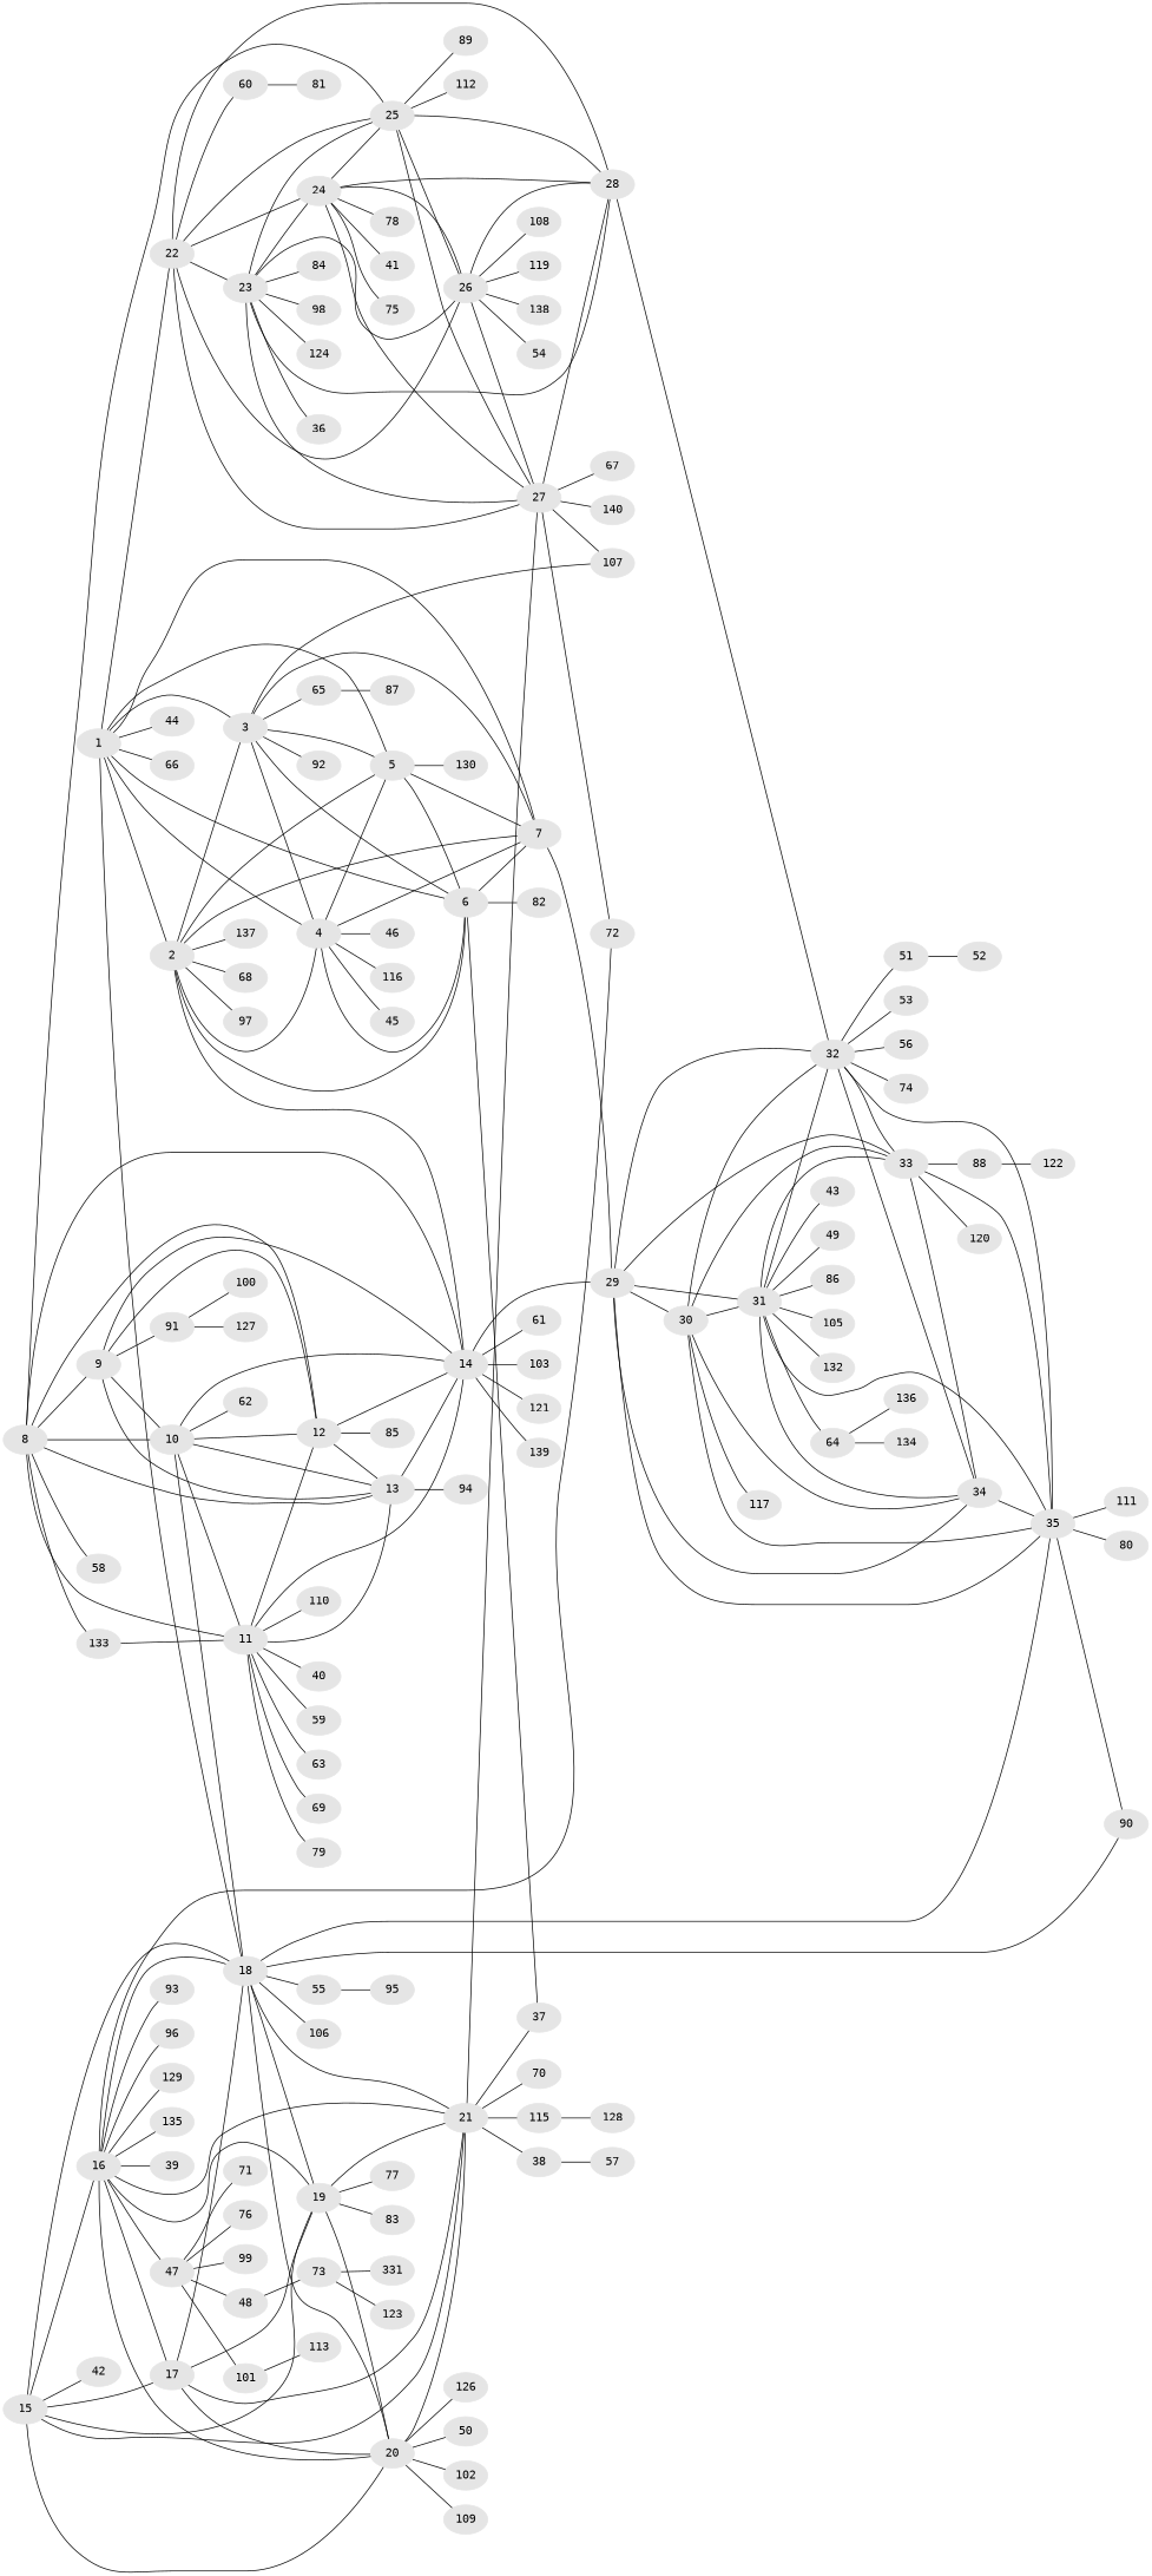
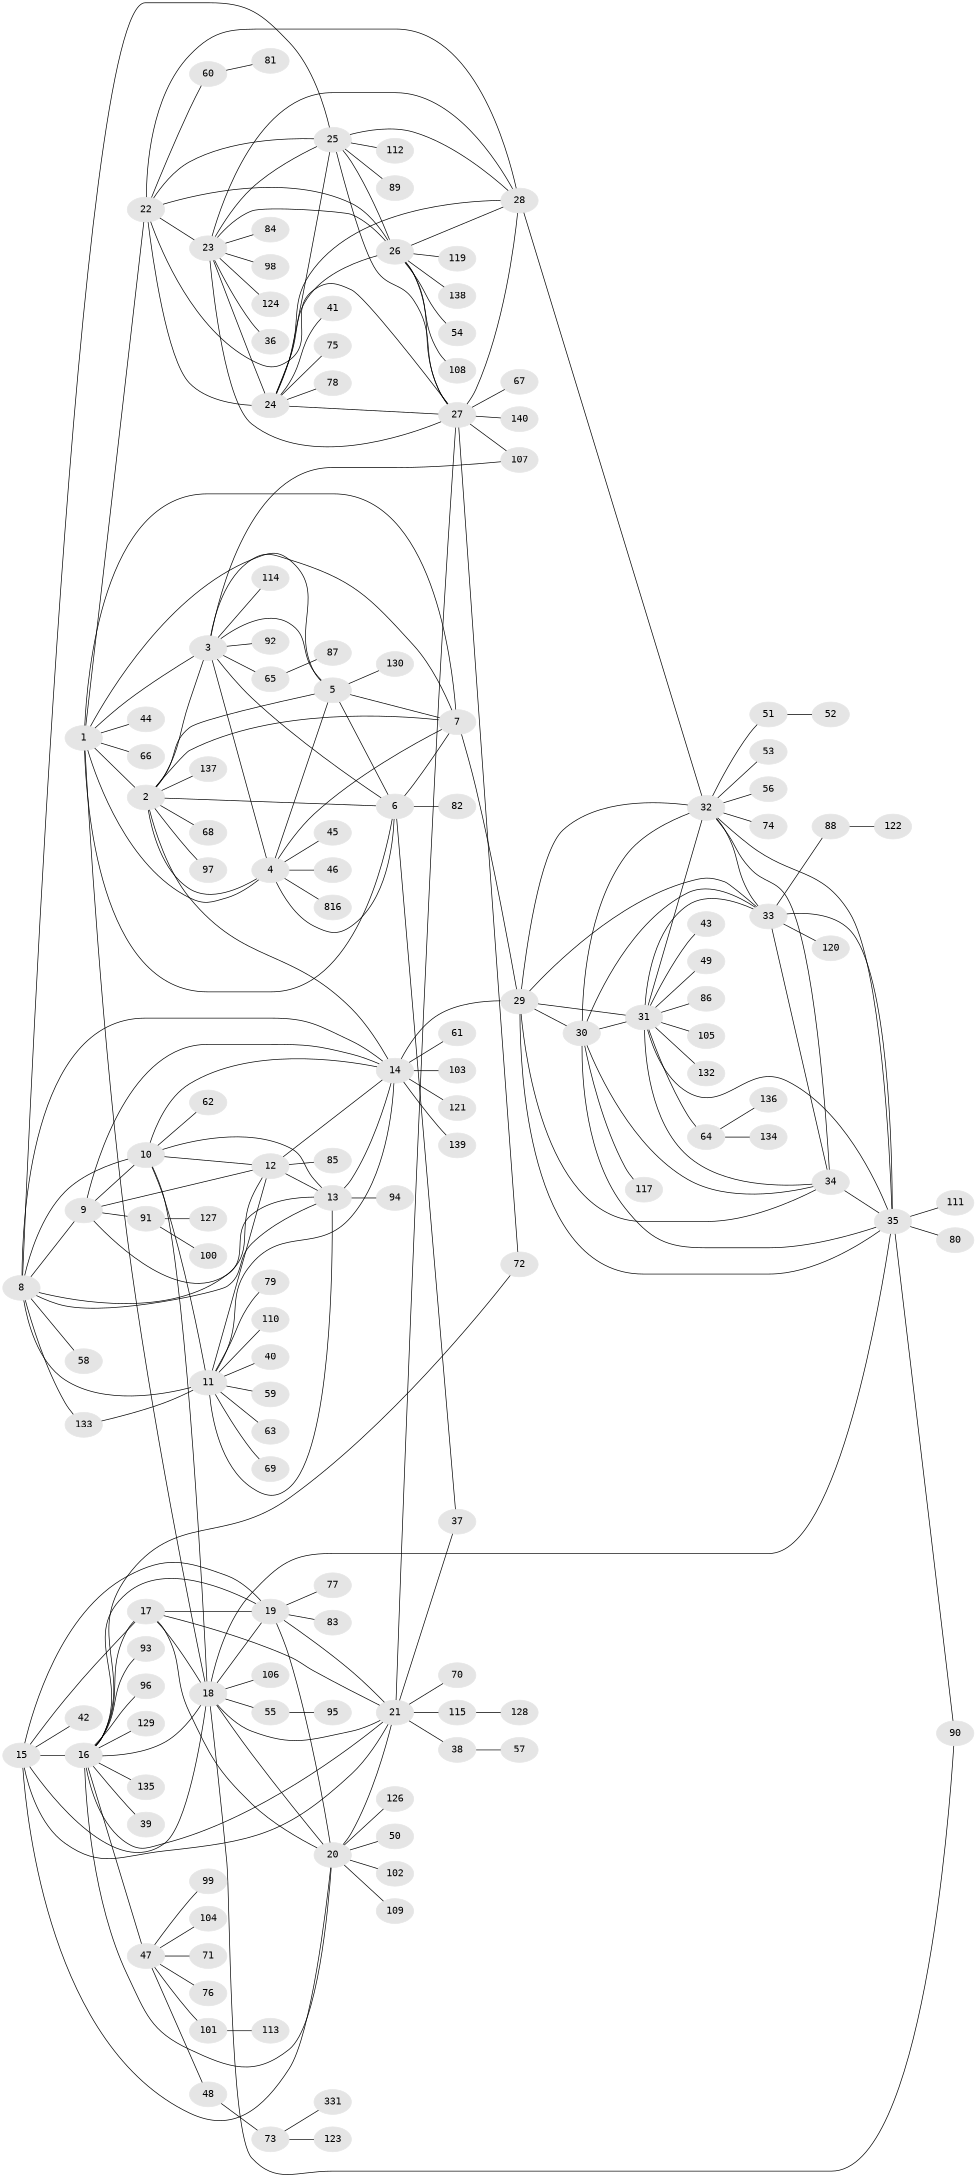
  graph {
    fontname="DejaVu Sans Mono"
    rankdir=LR
    node [color=gray90 fontname="DejaVu Sans Mono" style=filled]
    edge [fontname="DejaVu Sans Mono"]
    1
    2
    3
    4
    5
    6
    7
    18
    22
    44
    66
    14
    68
    97
    137
    65
    92
    107
+   114
    45
    46
-   116
+   116 [label=816]
    130
    37
    82
    29
    19
    20
    21
    35
    55
    90
    106
    25
    27
    23
    24
    26
    28
    60
    61
    103
    121
    139
    87
    32
    30
    31
    33
    34
    8
    9
    10
    11
    12
    13
    58
    133
    91
    62
    40
    59
    63
    69
    79
    110
    85
    94
    89
    112
    100
    127
    15
    16
    17
    42
    39
    47
    72
    93
    96
    129
    135
    77
    83
    50
    102
    109
    126
    38
    70
    115
    48
    71
    76
    99
    101
+   104
    80
    111
    95
    67
    140
    57
    128
    36
    84
    98
    124
    41
    75
    78
    54
    108
    119
    138
    81
    51
    53
    56
    74
    117
    43
    49
    64
    86
    105
    132
    88
    120
    134
    136
    52
    122
    73
    113
    123
    n138 [label=331]
    1 -- 2
    1 -- 3
    1 -- 4
    1 -- 5
    1 -- 6
    1 -- 7
    1 -- 18
    1 -- 22
    1 -- 44
    1 -- 66
    2 -- 3
    2 -- 4
    2 -- 5
    2 -- 6
    2 -- 7
    2 -- 14
    2 -- 68
    2 -- 97
    2 -- 137
    3 -- 4
    3 -- 5
    3 -- 6
    3 -- 7
    3 -- 65
    3 -- 92
    3 -- 107
+   3 -- 114
    4 -- 5
    4 -- 6
    4 -- 7
    4 -- 45
    4 -- 46
    4 -- 116
    5 -- 6
    5 -- 7
    5 -- 130
    6 -- 7
    6 -- 37
    6 -- 82
    7 -- 29
    18 -- 19
    18 -- 20
    18 -- 21
    18 -- 35
    18 -- 55
    18 -- 90
    18 -- 106
    22 -- 25
    22 -- 27
    22 -- 23
    22 -- 24
    22 -- 26
    22 -- 28
    22 -- 60
    14 -- 29
    14 -- 61
    14 -- 103
    14 -- 121
    14 -- 139
    65 -- 87
    29 -- 35
    29 -- 32
    29 -- 30
    29 -- 31
    29 -- 33
    29 -- 34
    19 -- 20
    19 -- 21
    19 -- 77
    19 -- 83
    20 -- 21
    20 -- 50
    20 -- 102
    20 -- 109
    20 -- 126
    21 -- 37
    21 -- 27
    21 -- 38
    21 -- 70
    21 -- 115
    35 -- 90
    35 -- 80
    35 -- 111
    55 -- 95
    25 -- 27
    25 -- 26
    25 -- 28
    25 -- 89
    25 -- 112
    27 -- 107
    27 -- 28
    27 -- 72
    27 -- 67
    27 -- 140
    23 -- 25
    23 -- 27
    23 -- 24
    23 -- 26
    23 -- 28
    23 -- 36
    23 -- 84
    23 -- 98
    23 -- 124
    24 -- 25
    24 -- 27
    24 -- 26
    24 -- 28
    24 -- 41
    24 -- 75
    24 -- 78
    26 -- 27
    26 -- 28
    26 -- 54
    26 -- 108
    26 -- 119
    26 -- 138
    28 -- 32
    60 -- 81
    32 -- 35
    32 -- 33
    32 -- 34
    32 -- 51
    32 -- 53
    32 -- 56
    32 -- 74
    30 -- 35
    30 -- 32
    30 -- 31
    30 -- 33
    30 -- 34
    30 -- 117
    31 -- 35
    31 -- 32
    31 -- 33
    31 -- 34
    31 -- 43
    31 -- 49
    31 -- 64
    31 -- 86
    31 -- 105
    31 -- 132
    33 -- 35
    33 -- 34
    33 -- 88
    33 -- 120
    34 -- 35
    8 -- 14
    8 -- 25
    8 -- 9
    8 -- 10
    8 -- 11
    8 -- 12
    8 -- 13
    8 -- 58
    8 -- 133
    9 -- 14
    9 -- 10
    9 -- 12
    9 -- 13
    9 -- 91
    10 -- 18
    10 -- 14
    10 -- 11
    10 -- 12
    10 -- 13
    10 -- 62
    11 -- 14
    11 -- 12
    11 -- 13
    11 -- 40
    11 -- 59
    11 -- 63
    11 -- 69
    11 -- 79
    11 -- 110
    12 -- 14
    12 -- 13
    12 -- 85
    13 -- 14
    13 -- 94
    133 -- 11
    91 -- 100
    91 -- 127
    15 -- 18
    15 -- 19
    15 -- 20
    15 -- 21
    15 -- 16
    15 -- 17
    15 -- 42
    16 -- 18
    16 -- 19
    16 -- 20
    16 -- 21
    16 -- 17
    16 -- 39
    16 -- 47
    16 -- 72
    16 -- 93
    16 -- 96
    16 -- 129
    16 -- 135
    17 -- 18
    17 -- 19
    17 -- 20
    17 -- 21
    47 -- 48
    47 -- 71
    47 -- 76
    47 -- 99
    47 -- 101
+   47 -- 104
    38 -- 57
    115 -- 128
    48 -- 73
    101 -- 113
    51 -- 52
    64 -- 134
    64 -- 136
    88 -- 122
    73 -- 123
    73 -- n138
  }
